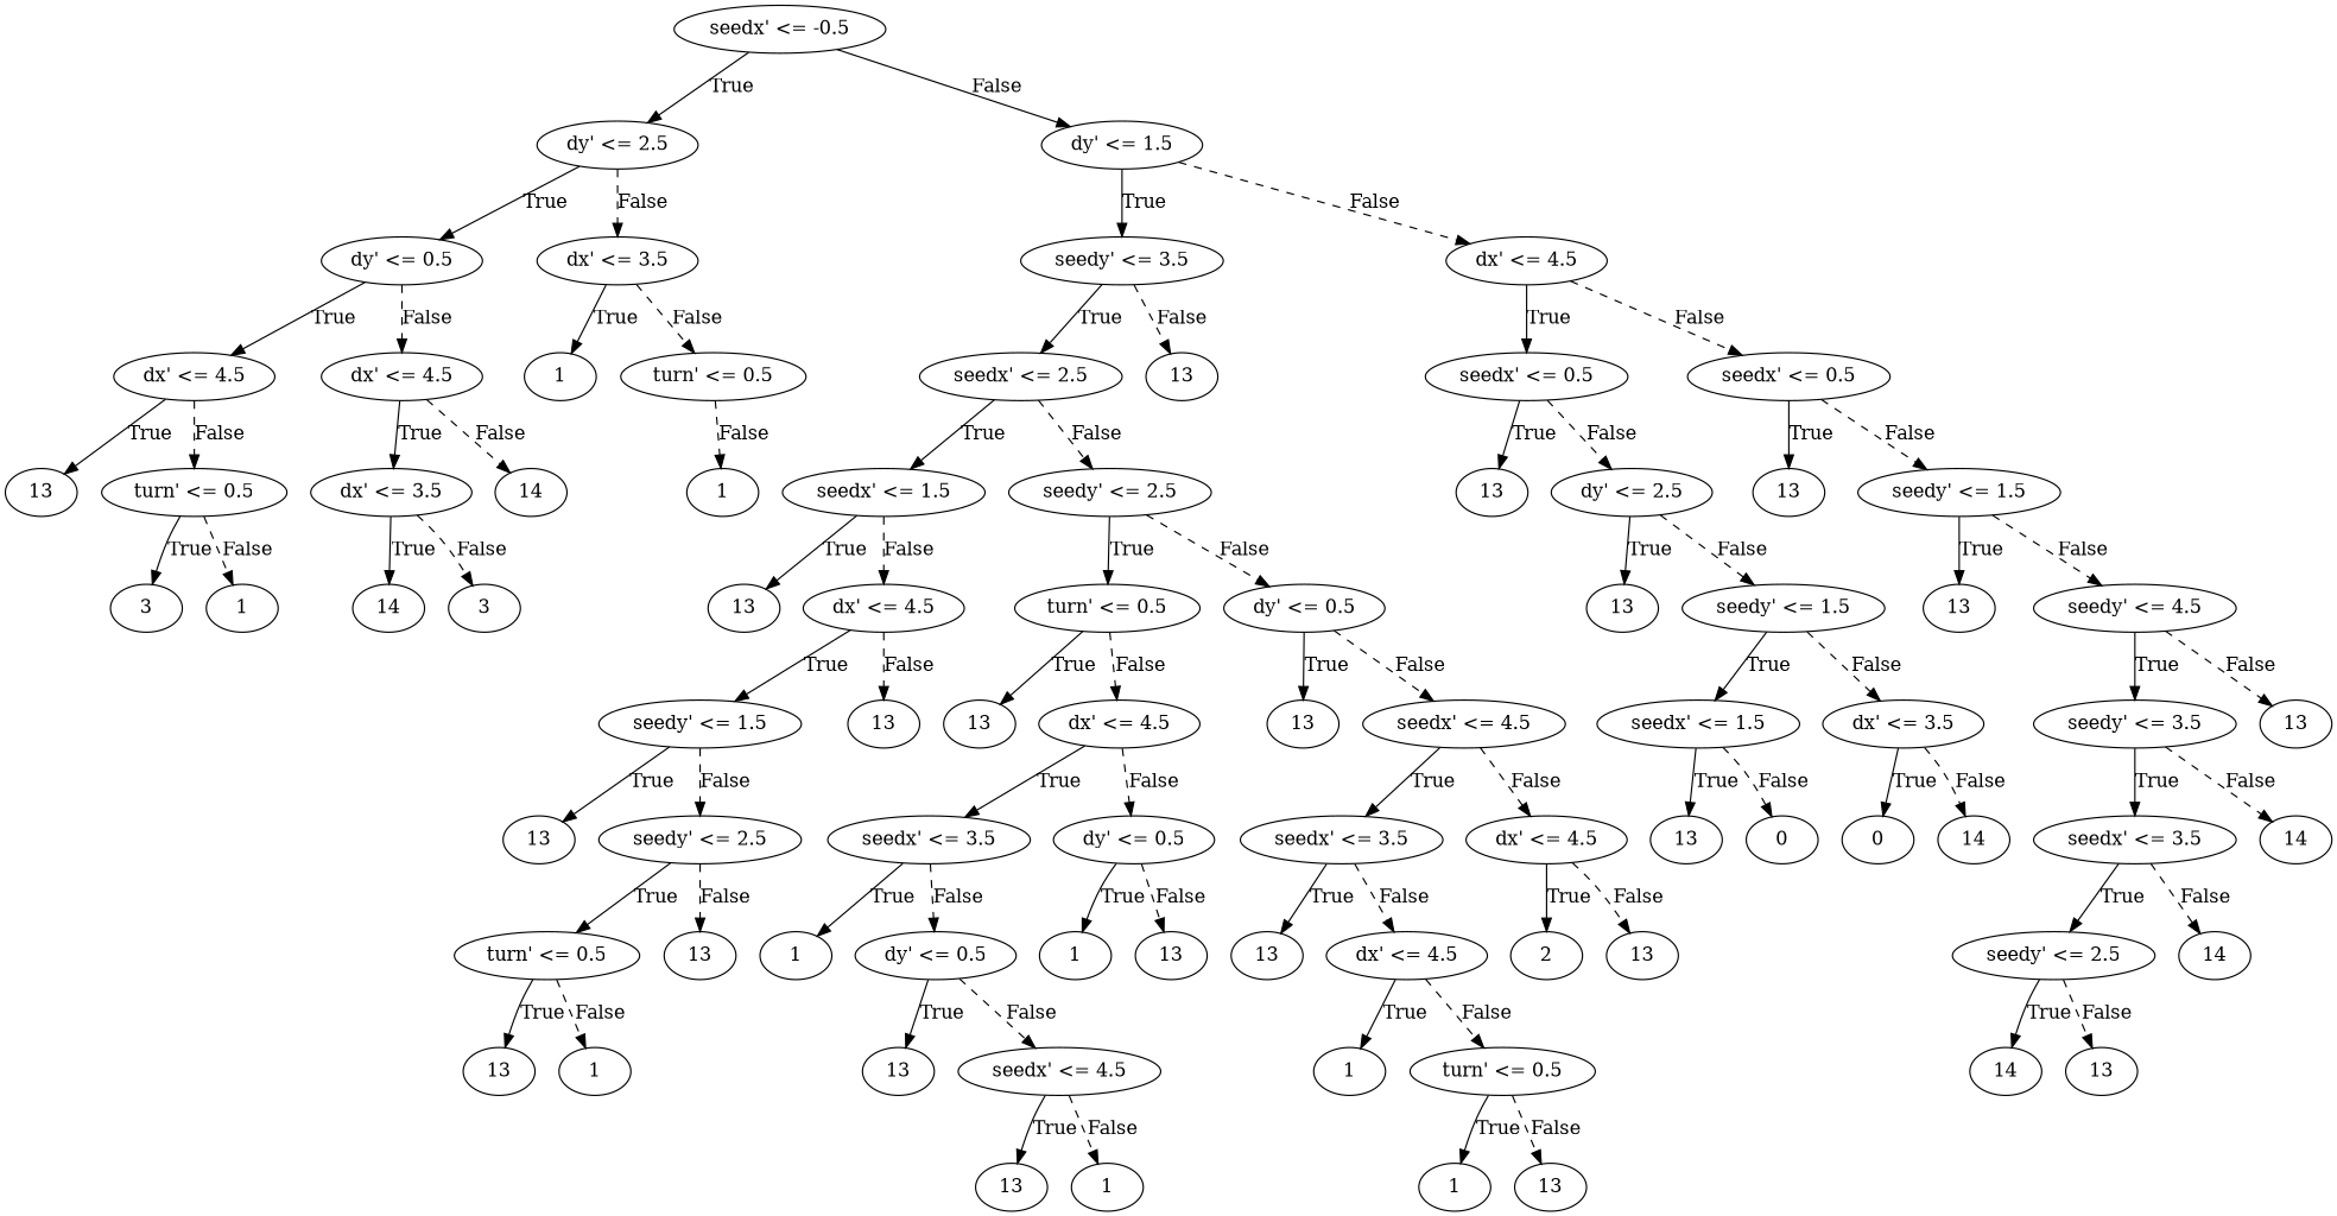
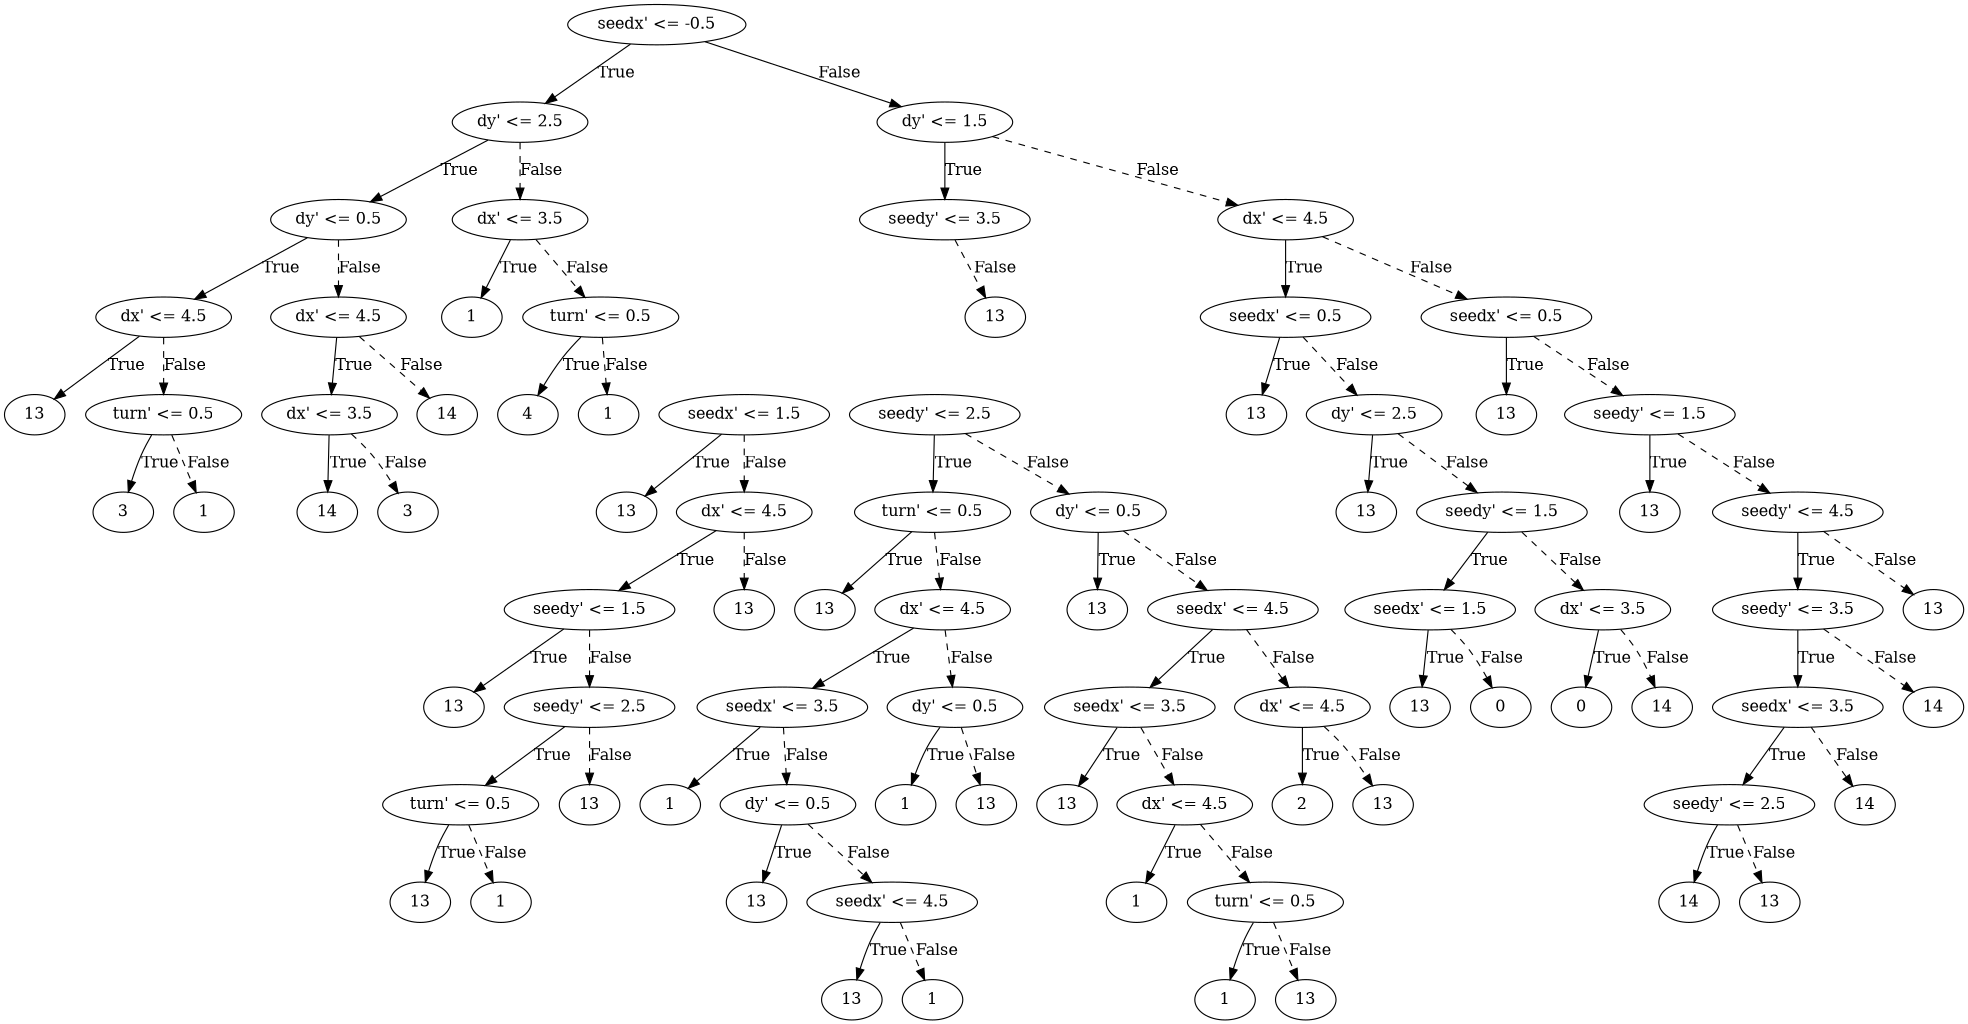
  digraph {
    n1 [label="seedx' <= -0.5"]
    n2 [label="dy' <= 2.5"]
    n3 [label="dy' <= 1.5"]
    n4 [label="dy' <= 0.5"]
    n5 [label="dx' <= 3.5"]
    n6 [label="seedy' <= 3.5"]
    n7 [label="dx' <= 4.5"]
    n8 [label="dx' <= 4.5"]
    n9 [label="dx' <= 4.5"]
    n10 [label=1]
    n11 [label="turn' <= 0.5"]
    n12 [label=13]
    n13 [label="turn' <= 0.5"]
    n14 [label="dx' <= 3.5"]
    n15 [label=14]
    n16 [label=3]
    n17 [label=1]
    n18 [label=14]
    n19 [label=3]
+   n20 [label=4]
    n21 [label=1]
-   n22 [label="seedx' <= 2.5"]
    n23 [label=13]
    n24 [label="seedx' <= 0.5"]
    n25 [label="seedx' <= 0.5"]
    n26 [label="seedx' <= 1.5"]
    n27 [label="seedy' <= 2.5"]
    n28 [label=13]
    n29 [label="dx' <= 4.5"]
    n30 [label="turn' <= 0.5"]
    n31 [label="dy' <= 0.5"]
    n32 [label="seedy' <= 1.5"]
    n33 [label=13]
    n34 [label=13]
    n35 [label="seedy' <= 2.5"]
    n36 [label="turn' <= 0.5"]
    n37 [label=13]
    n38 [label=13]
    n39 [label=1]
    n40 [label=13]
    n41 [label="dx' <= 4.5"]
    n42 [label=13]
    n43 [label="seedx' <= 4.5"]
    n44 [label="seedx' <= 3.5"]
    n45 [label="dy' <= 0.5"]
    n46 [label=1]
    n47 [label="dy' <= 0.5"]
    n48 [label=1]
    n49 [label=13]
    n50 [label=13]
    n51 [label="seedx' <= 4.5"]
    n52 [label=13]
    n53 [label=1]
    n54 [label="seedx' <= 3.5"]
    n55 [label="dx' <= 4.5"]
    n56 [label=13]
    n57 [label="dx' <= 4.5"]
    n58 [label=2]
    n59 [label=13]
    n60 [label=1]
    n61 [label="turn' <= 0.5"]
    n62 [label=1]
    n63 [label=13]
    n64 [label=13]
    n65 [label="dy' <= 2.5"]
    n66 [label=13]
    n67 [label="seedy' <= 1.5"]
    n68 [label=13]
    n69 [label="seedy' <= 1.5"]
    n70 [label="seedx' <= 1.5"]
    n71 [label="dx' <= 3.5"]
    n72 [label=13]
    n73 [label=0]
    n74 [label=0]
    n75 [label=14]
    n76 [label=13]
    n77 [label="seedy' <= 4.5"]
    n78 [label="seedy' <= 3.5"]
    n79 [label=13]
    n80 [label="seedx' <= 3.5"]
    n81 [label=14]
    n82 [label="seedy' <= 2.5"]
    n83 [label=14]
    n84 [label=14]
    n85 [label=13]
    n1 -> n2 [label=True]
    n1 -> n3 [label=False style=solid]
    n2 -> n4 [label=True]
    n2 -> n5 [label=False style=dashed]
    n3 -> n6 [label=True]
    n3 -> n7 [label=False style=dashed]
    n4 -> n8 [label=True]
    n4 -> n9 [label=False style=dashed]
    n5 -> n10 [label=True]
    n5 -> n11 [label=False style=dashed]
-   n6 -> n22 [label=True]
    n6 -> n23 [label=False style=dashed]
    n7 -> n24 [label=True]
    n7 -> n25 [label=False style=dashed]
    n8 -> n12 [label=True]
    n8 -> n13 [label=False style=dashed]
    n9 -> n14 [label=True]
    n9 -> n15 [label=False style=dashed]
+   n11 -> n20 [label=True]
    n11 -> n21 [label=False style=dashed]
    n13 -> n16 [label=True]
    n13 -> n17 [label=False style=dashed]
    n14 -> n18 [label=True]
    n14 -> n19 [label=False style=dashed]
-   n22 -> n26 [label=True]
-   n22 -> n27 [label=False style=dashed]
    n24 -> n64 [label=True]
    n24 -> n65 [label=False style=dashed]
    n25 -> n66 [label=True]
    n25 -> n67 [label=False style=dashed]
    n26 -> n28 [label=True]
    n26 -> n29 [label=False style=dashed]
    n27 -> n30 [label=True]
    n27 -> n31 [label=False style=dashed]
    n29 -> n32 [label=True]
    n29 -> n33 [label=False style=dashed]
    n30 -> n40 [label=True]
    n30 -> n41 [label=False style=dashed]
    n31 -> n42 [label=True]
    n31 -> n43 [label=False style=dashed]
    n32 -> n34 [label=True]
    n32 -> n35 [label=False style=dashed]
    n35 -> n36 [label=True]
    n35 -> n37 [label=False style=dashed]
    n36 -> n38 [label=True]
    n36 -> n39 [label=False style=dashed]
    n41 -> n44 [label=True]
    n41 -> n45 [label=False style=dashed]
    n43 -> n54 [label=True]
    n43 -> n55 [label=False style=dashed]
    n44 -> n46 [label=True]
    n44 -> n47 [label=False style=dashed]
    n45 -> n48 [label=True]
    n45 -> n49 [label=False style=dashed]
    n47 -> n50 [label=True]
    n47 -> n51 [label=False style=dashed]
    n51 -> n52 [label=True]
    n51 -> n53 [label=False style=dashed]
    n54 -> n56 [label=True]
    n54 -> n57 [label=False style=dashed]
    n55 -> n58 [label=True]
    n55 -> n59 [label=False style=dashed]
    n57 -> n60 [label=True]
    n57 -> n61 [label=False style=dashed]
    n61 -> n62 [label=True]
    n61 -> n63 [label=False style=dashed]
    n65 -> n68 [label=True]
    n65 -> n69 [label=False style=dashed]
    n67 -> n76 [label=True]
    n67 -> n77 [label=False style=dashed]
    n69 -> n70 [label=True]
    n69 -> n71 [label=False style=dashed]
    n70 -> n72 [label=True]
    n70 -> n73 [label=False style=dashed]
    n71 -> n74 [label=True]
    n71 -> n75 [label=False style=dashed]
    n77 -> n78 [label=True]
    n77 -> n79 [label=False style=dashed]
    n78 -> n80 [label=True]
    n78 -> n81 [label=False style=dashed]
    n80 -> n82 [label=True]
    n80 -> n83 [label=False style=dashed]
    n82 -> n84 [label=True]
    n82 -> n85 [label=False style=dashed]
  }
